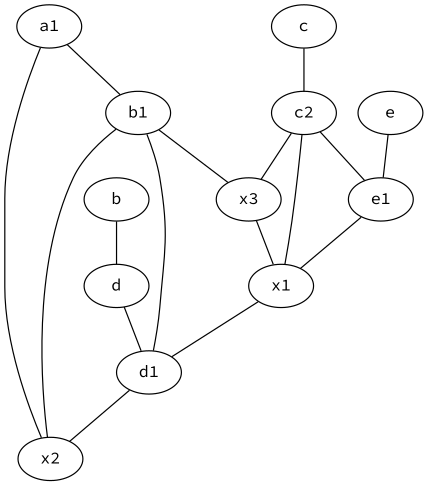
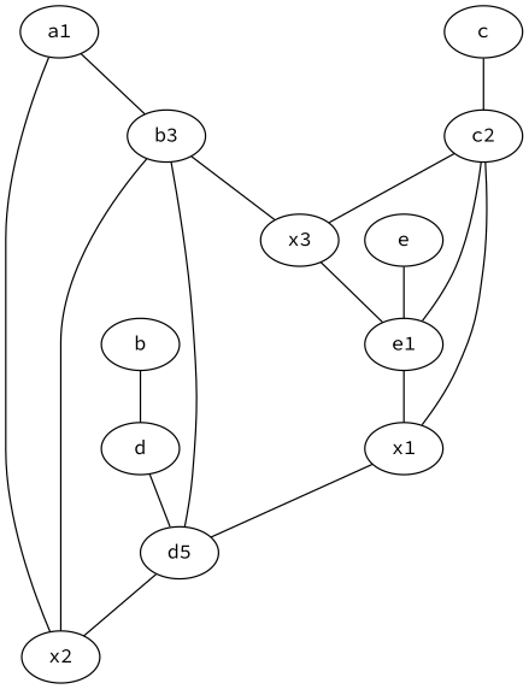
  graph {
    fontname="Source Code Pro"
    node [fontname="Source Code Pro" labelfontsize=50]
    edge [fontname="Source Code Pro"]
    x1
-   d1
+   d1 [label=d5]
    n3 [label=x3]
    n4 [label=c2]
    e1
    x2
    a1
-   b1
+   b1 [label=b3]
    e
    d
    b
    c
    x1 -- d1
    d1 -- x2
-   n3 -- x1
+   n3 -- e1
    n4 -- x1
    n4 -- n3
    n4 -- e1
    e1 -- x1
    a1 -- x2
    a1 -- b1
    b1 -- d1
    b1 -- n3
    b1 -- x2
    e -- e1
    d -- d1
    b -- d
    c -- n4
  }
